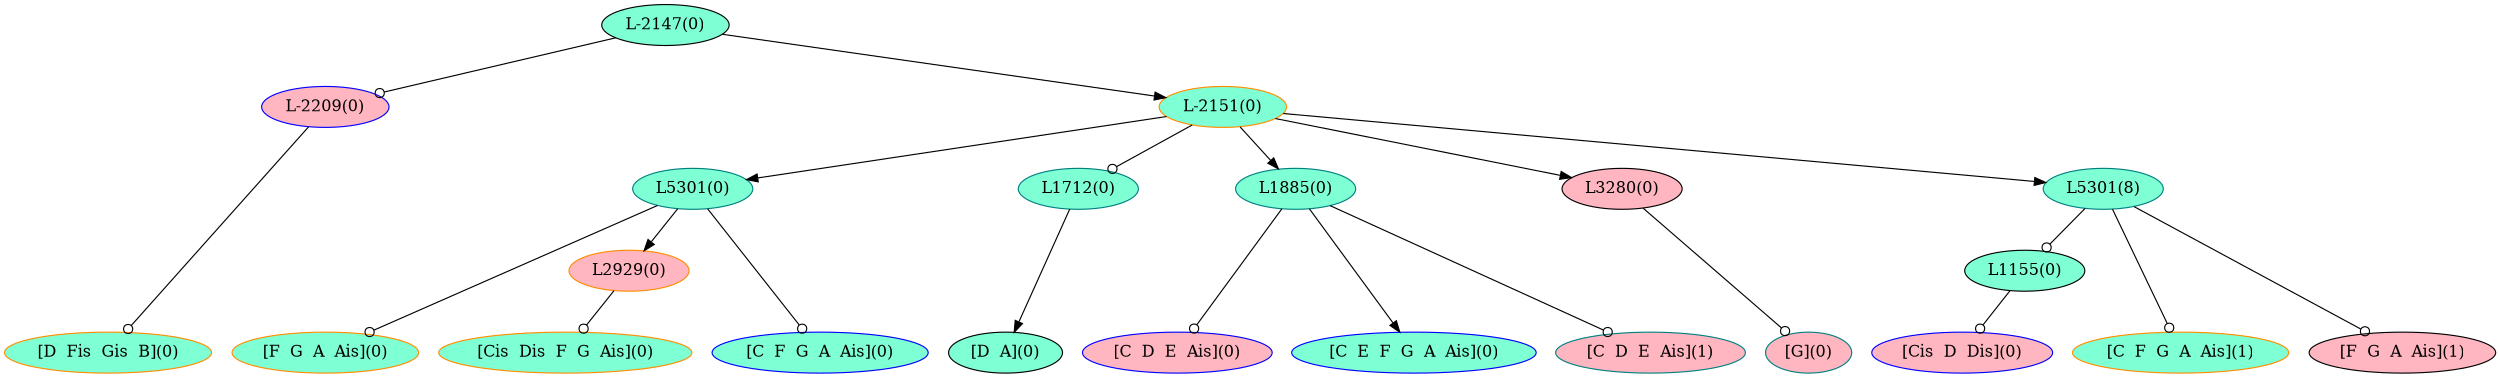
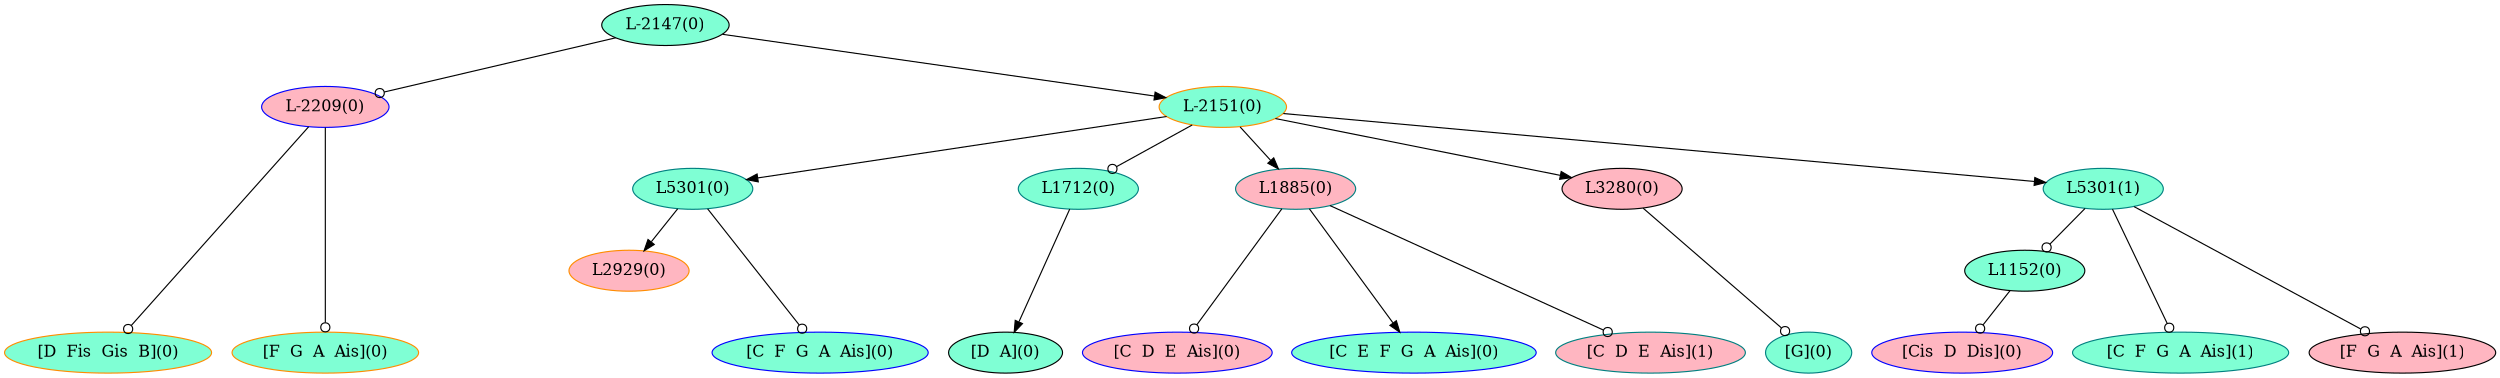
  digraph {
    node [color=darkorange fillcolor=aquamarine style=filled]
    edge [arrowhead=odot]
    "L-2147(0)" [color=black]
    "L-2209(0)" [color=blue fillcolor=lightpink]
    "L-2151(0)"
    "L5301(0)" [color=teal]
    "L1712(0)" [color=teal]
-   "L1885(0)" [color=teal]
+   "L1885(0)" [color=teal fillcolor=lightpink]
    "L3280(0)" [color=black fillcolor=lightpink]
-   "L5301(1)" [color=teal label="L5301(8)"]
+   "L5301(1)" [color=teal]
    "L2929(0)" [fillcolor=lightpink]
-   "L1155(0)" [color=black]
+   "L1155(0)" [color=black label="L1152(0)"]
    "[D  Fis  Gis  B](0)"
-   "[Cis  Dis  F  G  Ais](0)"
    "[C  F  G  A  Ais](0)" [color=blue]
    "[F  G  A  Ais](0)"
    "[D  A](0)" [color=black]
    "[C  D  E  Ais](0)" [color=blue fillcolor=lightpink]
    "[C  E  F  G  A  Ais](0)" [color=blue]
    "[C  D  E  Ais](1)" [color=teal fillcolor=lightpink]
-   "[G](0)" [color=teal fillcolor=lightpink]
+   "[G](0)" [color=teal]
    "[Cis  D  Dis](0)" [color=blue fillcolor=lightpink]
-   "[C  F  G  A  Ais](1)"
+   "[C  F  G  A  Ais](1)" [color=teal]
    "[F  G  A  Ais](1)" [color=black fillcolor=lightpink]
    subgraph sub_1 {
      rank=min
      "L-2147(0)"
    }
    subgraph sub_2 {
      rank=same
      "L-2209(0)"
      "L-2151(0)"
    }
    subgraph sub_3 {
      rank=same
      "L5301(0)"
      "L1712(0)"
      "L1885(0)"
      "L3280(0)"
      "L5301(1)"
    }
    subgraph sub_4 {
      rank=same
      "L2929(0)"
      "L1155(0)"
    }
    subgraph sub_5 {
      rank=max
      "[D  Fis  Gis  B](0)"
-     "[Cis  Dis  F  G  Ais](0)"
      "[C  F  G  A  Ais](0)"
      "[F  G  A  Ais](0)"
      "[D  A](0)"
      "[C  D  E  Ais](0)"
      "[C  E  F  G  A  Ais](0)"
      "[C  D  E  Ais](1)"
      "[G](0)"
      "[Cis  D  Dis](0)"
      "[C  F  G  A  Ais](1)"
      "[F  G  A  Ais](1)"
    }
    "L-2147(0)" -> "L-2209(0)"
    "L-2147(0)" -> "L-2151(0)" [arrowhead=normal]
    "L-2209(0)" -> "[D  Fis  Gis  B](0)"
    "L-2151(0)" -> "L5301(0)" [arrowhead=normal]
    "L-2151(0)" -> "L1712(0)"
    "L-2151(0)" -> "L1885(0)" [arrowhead=normal]
    "L-2151(0)" -> "L3280(0)" [arrowhead=normal]
    "L-2151(0)" -> "L5301(1)" [arrowhead=normal]
    "L5301(0)" -> "L2929(0)" [arrowhead=normal]
    "L5301(0)" -> "[C  F  G  A  Ais](0)"
-   "L5301(0)" -> "[F  G  A  Ais](0)"
+   "L-2209(0)" -> "[F  G  A  Ais](0)"
    "L1712(0)" -> "[D  A](0)" [arrowhead=normal]
    "L1885(0)" -> "[C  D  E  Ais](0)"
    "L1885(0)" -> "[C  E  F  G  A  Ais](0)" [arrowhead=normal]
    "L1885(0)" -> "[C  D  E  Ais](1)"
    "L3280(0)" -> "[G](0)"
    "L5301(1)" -> "L1155(0)"
    "L5301(1)" -> "[C  F  G  A  Ais](1)"
    "L5301(1)" -> "[F  G  A  Ais](1)"
-   "L2929(0)" -> "[Cis  Dis  F  G  Ais](0)"
    "L1155(0)" -> "[Cis  D  Dis](0)"
  }
